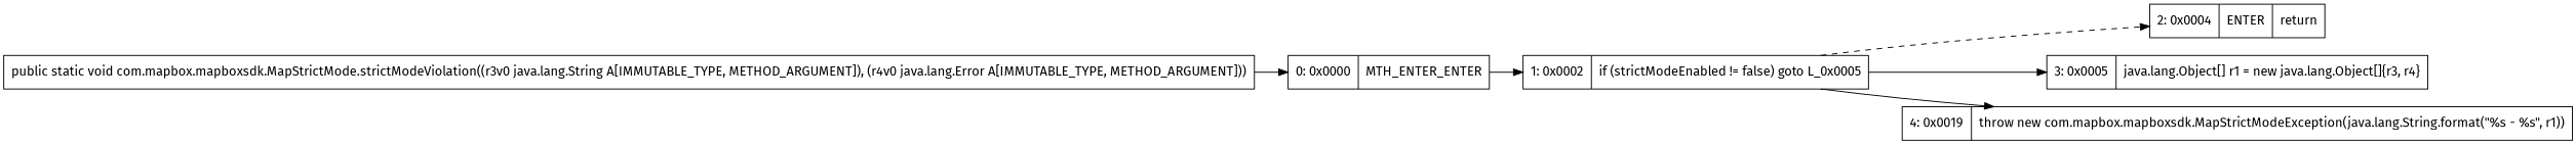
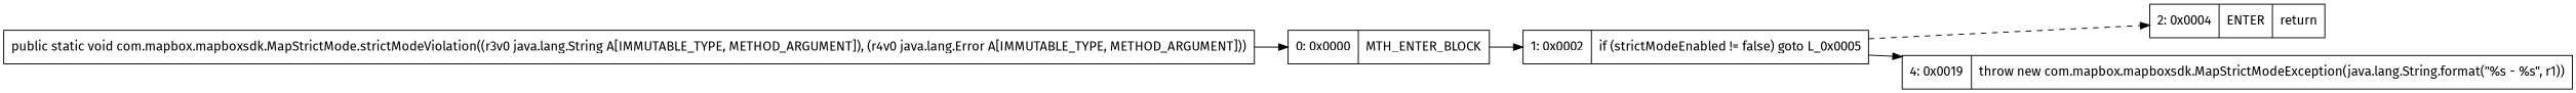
  digraph {
    fontname="Fira Sans"
    rankdir=LR
    node [fontname="Fira Sans" shape=record]
    edge [fontname="Fira Sans"]
-   n1 [label="{0\:\ 0x0000|MTH_ENTER_ENTER\l}"]
+   n1 [label="{0\:\ 0x0000|MTH_ENTER_BLOCK\l}"]
    n2 [label="{1\:\ 0x0002|if (strictModeEnabled != false) goto L_0x0005\l}"]
    n3 [label="{2\:\ 0x0004|ENTER\l|return\l}"]
-   n4 [label="{3\:\ 0x0005|java.lang.Object[] r1 = new java.lang.Object[]\{r3, r4\}\l}"]
    n5 [label="{4\:\ 0x0019|throw new com.mapbox.mapboxsdk.MapStrictModeException(java.lang.String.format(\"%s \- %s\", r1))\l}"]
    n6 [label="{public static void com.mapbox.mapboxsdk.MapStrictMode.strictModeViolation((r3v0 java.lang.String A[IMMUTABLE_TYPE, METHOD_ARGUMENT]), (r4v0 java.lang.Error A[IMMUTABLE_TYPE, METHOD_ARGUMENT])) }"]
    n1 -> n2
    n2 -> n3 [style=dashed]
-   n2 -> n4
    n2 -> n5
    n6 -> n1
  }
